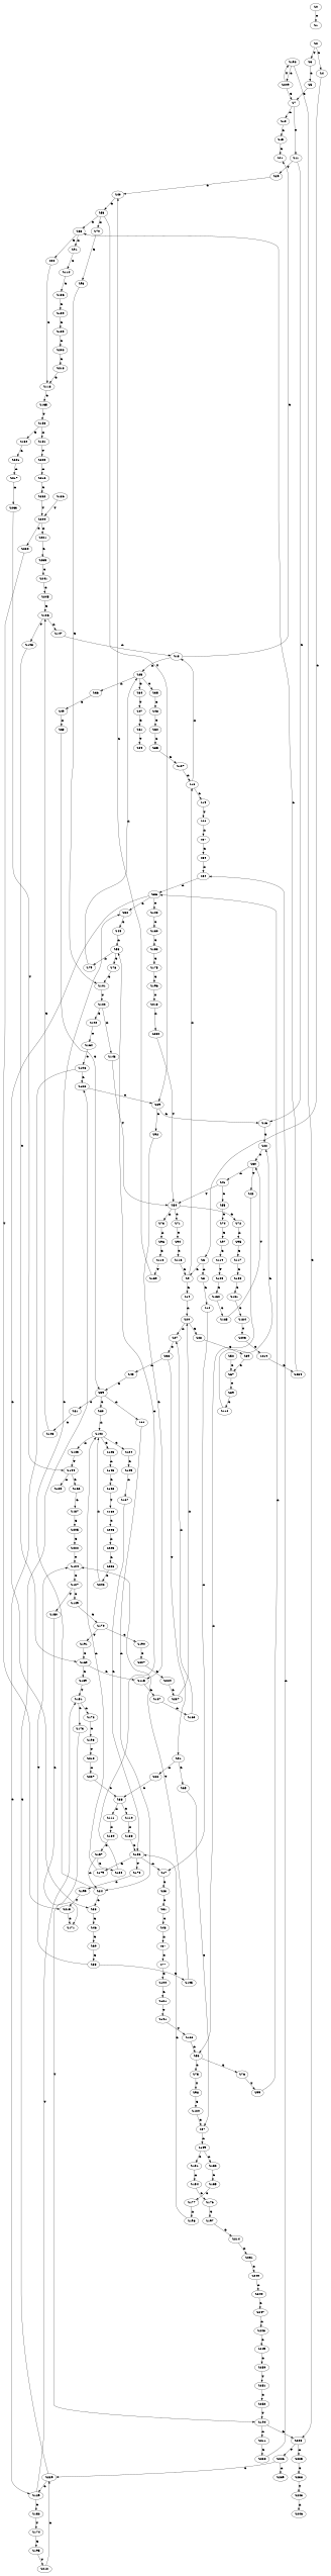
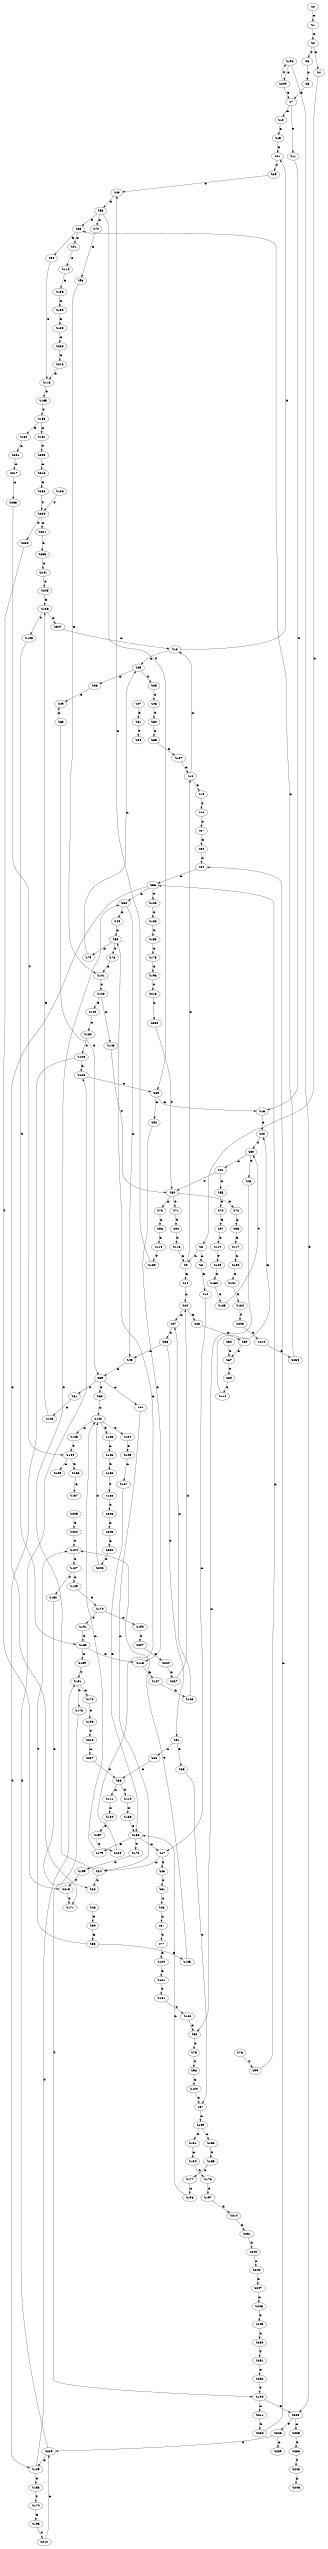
  strict digraph {
    S0
    S1
    S2
    S3
    S4
    S5
    S6
    S7
    S8
    S9
    S10
    S11
    S12
    S13
    S14
    S15
    S16
    S17
    S18
    S19
    S20
    S21
    S22
    S23
    S24
    S25
    S26
    S27
    S28
    S29
    S30
    S31
    S32
    S33
-   S34
    S35
    S36
    S37
    S38
    S39
    S40
    S41
    S42
    S43
    S44
    S45
    S46
    S47
    S48
    S49
    S50
    S51
    S67
    S53
    S54
    S55
    S56
    S57
    S58
    S59
    S60
    S61
    S62
    S63
    S64
    S65
    S66
    S52
    S68
    S69
    S70
    S71
    S72
    S73
    S74
    S75
    S76
    S77
    S78
    S79
    S80
    S81
    S82
    S83
    S84
    S85
    S86
    S87
    S88
    S89
    S90
    S91
    S92
    S93
    S94
    S95
    S96
    S97
    S98
    S99
    S100
    S101
    S102
    S103
    S104
    S105
    S107
    S108
    S109
    S110
    S111
    S112
    S113
    S114
    S115
    S116
    S117
    S118
    S119
    S120
    S121
    S122
    S123
    S124
    S125
    S126
    S127
    S106
    S128
    S129
    S130
    S131
    S132
    S133
    S134
    S135
    S136
    S137
    S138
    S139
    S140
    S141
    S142
    S143
    S144
    S145
    S146
-   S147
+   S147 [label=S347]
    S148
    S149
    S150
    S151
    S152
    S153
    S154
    S155
    S156
    S157
    S158
    S159
    S160
    S161
    S162
    S163
    S164
    S165
    S166
    S167
    S168
    S169
    S170
    S171
    S172
    S173
    S174
    S175
    S176
    S177
    S178
    S179
    S180
    S181
    S182
    S183
    S184
    S185
    S187
    S188
    S189
    S190
    S191
    S193
    S194
    S195
    S196
    S197
    S198
    S199
    S200
    S201
    S202
    S203
    S186
    S204
    S205
    S206
    S207
    S192
    S208
    S209
    S210
    S211
    S212
    S213
    S214
    S215
    S216
    S217
    S218
    S219
    S220
    S221
    S222
    S223
    S224
    S225
    S226
    S227
    S228
    S229
    S230
    S231
    S232
    S233
    S234
    S235
    S236
    S237
    S238
    S239
    S240
    S241
    S242
    S243
    S244
    S245
    S246
    S247
    S248
    S249
    S250
    S251
    S252
    S0 -> S1 [label=T]
+   S1 -> S2 [label=C]
    S2 -> S3 [label=T]
    S2 -> S4 [label=C]
    S3 -> S5 [label=C]
    S4 -> S6 [label=C]
    S5 -> S7 [label=G]
    S6 -> S8 [label=A]
    S6 -> S9 [label=G]
    S7 -> S10 [label=A]
    S7 -> S11 [label=T]
    S8 -> S12 [label=G]
    S9 -> S13 [label=A]
    S9 -> S14 [label=G]
    S10 -> S15 [label=C]
    S11 -> S16 [label=G]
    S12 -> S17 [label=A]
    S13 -> S18 [label=A]
    S13 -> S19 [label=C]
    S14 -> S20 [label=A]
    S15 -> S21 [label=G]
    S16 -> S22 [label=G]
    S17 -> S23 [label=G]
-   S157 -> S24 [label=A]
+   S17 -> S24 [label=A]
    S18 -> S21 [label=G]
    S18 -> S25 [label=A]
    S19 -> S26 [label=T]
    S20 -> S27 [label=A]
    S20 -> S28 [label=G]
-   S11 -> S29 [label=T]
+   S21 -> S29 [label=T]
    S22 -> S30 [label=T]
    S23 -> S31 [label=C]
    S24 -> S32 [label=C]
    S24 -> S33 [label=G]
-   S25 -> S34 [label=G]
    S25 -> S35 [label=C]
    S25 -> S36 [label=A]
    S26 -> S37 [label=A]
    S27 -> S38 [label=C]
    S28 -> S39 [label=G]
    S29 -> S40 [label=C]
    S30 -> S41 [label=A]
    S30 -> S42 [label=T]
    S31 -> S43 [label=C]
    S32 -> S44 [label=G]
-   S33 -> S46 [label=G]
-   S34 -> S47 [label=T]
+   S32 -> S45 [label=A]
    S35 -> S48 [label=C]
    S36 -> S49 [label=C]
    S37 -> S50 [label=G]
    S38 -> S45 [label=A]
    S38 -> S51 [label=T]
    S39 -> S67 [label=C]
    S40 -> S53 [label=G]
    S41 -> S54 [label=T]
    S41 -> S55 [label=C]
    S42 -> S56 [label=A]
    S43 -> S57 [label=A]
    S44 -> S58 [label=A]
    S45 -> S59 [label=G]
    S46 -> S60 [label=G]
    S47 -> S61 [label=G]
    S48 -> S62 [label=C]
-   S49 -> S63 [label=A]
+   S63 -> S49 [label=A]
    S50 -> S64 [label=A]
    S51 -> S65 [label=G]
    S51 -> S66 [label=A]
    S67 -> S89 [label=T]
    S53 -> S68 [label=C]
    S53 -> S69 [label=T]
    S53 -> S70 [label=A]
    S54 -> S71 [label=C]
    S54 -> S72 [label=G]
    S54 -> S73 [label=A]
    S55 -> S74 [label=C]
    S56 -> S75 [label=C]
-   S56 -> S76 [label=G]
    S57 -> S77 [label=C]
    S58 -> S78 [label=G]
    S58 -> S79 [label=A]
    S59 -> S80 [label=G]
    S59 -> S81 [label=C]
    S59 -> S82 [label=A]
    S60 -> S83 [label=G]
    S61 -> S84 [label=T]
    S62 -> S85 [label=C]
    S63 -> S59 [label=G]
    S64 -> S86 [label=A]
    S65 -> S87 [label=C]
    S66 -> S88 [label=C]
    S52 -> S67 [label=G]
    S68 -> S90 [label=G]
    S68 -> S91 [label=A]
    S69 -> S16 [label=G]
    S69 -> S92 [label=C]
    S70 -> S93 [label=G]
    S71 -> S94 [label=C]
    S72 -> S95 [label=A]
    S73 -> S96 [label=A]
    S74 -> S97 [label=G]
    S75 -> S98 [label=T]
    S76 -> S99 [label=T]
    S77 -> S100 [label=G]
    S78 -> S101 [label=G]
    S79 -> S25 [label=A]
    S80 -> S102 [label=A]
    S81 -> S103 [label=C]
    S82 -> S24 [label=A]
    S83 -> S104 [label=T]
    S83 -> S105 [label=G]
    S85 -> S107 [label=G]
    S86 -> S32 [label=C]
    S86 -> S33 [label=G]
    S86 -> S108 [label=T]
    S87 -> S109 [label=A]
    S88 -> S110 [label=C]
    S88 -> S111 [label=A]
    S89 -> S112 [label=G]
    S90 -> S113 [label=G]
    S91 -> S114 [label=C]
    S92 -> S115 [label=G]
    S93 -> S101 [label=G]
    S94 -> S116 [label=C]
    S95 -> S117 [label=G]
    S96 -> S118 [label=G]
    S97 -> S119 [label=G]
    S98 -> S120 [label=G]
    S99 -> S86 [label=A]
    S100 -> S121 [label=G]
    S101 -> S122 [label=T]
    S102 -> S123 [label=A]
    S102 -> S124 [label=C]
    S102 -> S125 [label=G]
    S103 -> S126 [label=G]
    S104 -> S127 [label=C]
    S105 -> S104 [label=T]
    S107 -> S13 [label=A]
    S108 -> S130 [label=C]
    S109 -> S131 [label=G]
    S109 -> S132 [label=A]
    S110 -> S133 [label=A]
    S111 -> S134 [label=A]
    S112 -> S22 [label=G]
    S113 -> S135 [label=C]
    S114 -> S136 [label=G]
    S115 -> S137 [label=G]
    S116 -> S9 [label=G]
    S117 -> S138 [label=C]
    S118 -> S139 [label=T]
    S119 -> S140 [label=T]
    S120 -> S87 [label=C]
    S121 -> S141 [label=T]
    S122 -> S142 [label=G]
    S122 -> S143 [label=A]
    S123 -> S144 [label=T]
    S124 -> S145 [label=C]
    S125 -> S146 [label=A]
    S126 -> S147 [label=A]
    S126 -> S148 [label=T]
    S127 -> S149 [label=C]
    S127 -> S150 [label=T]
    S106 -> S128 [label=G]
    S106 -> S129 [label=C]
    S128 -> S69 [label=T]
    S129 -> S151 [label=T]
    S129 -> S152 [label=C]
    S130 -> S153 [label=G]
    S131 -> S154 [label=A]
    S132 -> S155 [label=C]
    S133 -> S156 [label=G]
    S134 -> S157 [label=C]
    S135 -> S158 [label=T]
    S136 -> S159 [label=C]
    S137 -> S160 [label=A]
    S138 -> S161 [label=G]
    S139 -> S40 [label=C]
    S140 -> S162 [label=G]
    S141 -> S163 [label=T]
    S142 -> S164 [label=T]
    S143 -> S54 [label=T]
    S144 -> S165 [label=A]
    S144 -> S166 [label=G]
    S145 -> S167 [label=A]
    S146 -> S168 [label=G]
    S147 -> S18 [label=A]
    S148 -> S169 [label=C]
    S149 -> S170 [label=G]
    S150 -> S171 [label=C]
    S151 -> S172 [label=A]
    S151 -> S173 [label=C]
    S152 -> S174 [label=T]
    S153 -> S175 [label=G]
    S154 -> S176 [label=C]
    S155 -> S177 [label=C]
    S156 -> S17 [label=A]
    S156 -> S178 [label=T]
    S156 -> S179 [label=G]
    S157 -> S180 [label=G]
    S158 -> S181 [label=A]
    S158 -> S182 [label=G]
    S159 -> S183 [label=G]
    S160 -> S27 [label=A]
    S161 -> S184 [label=G]
    S162 -> S185 [label=G]
    S163 -> S56 [label=A]
    S164 -> S106 [label=C]
    S166 -> S187 [label=G]
    S167 -> S156 [label=G]
    S168 -> S188 [label=T]
    S169 -> S115 [label=G]
    S169 -> S189 [label=C]
    S170 -> S190 [label=C]
    S170 -> S191 [label=T]
    S172 -> S193 [label=C]
    S173 -> S194 [label=T]
    S174 -> S195 [label=G]
    S175 -> S196 [label=G]
    S176 -> S197 [label=G]
    S177 -> S198 [label=A]
    S178 -> S199 [label=C]
    S179 -> S102 [label=A]
    S180 -> S58 [label=A]
    S181 -> S200 [label=T]
    S182 -> S201 [label=G]
    S183 -> S202 [label=C]
    S184 -> S203 [label=T]
    S185 -> S30 [label=T]
-   S187 -> S205 [label=G]
    S188 -> S206 [label=C]
    S189 -> S151 [label=T]
    S190 -> S207 [label=C]
    S191 -> S169 [label=C]
    S193 -> S210 [label=T]
    S194 -> S208 [label=G]
    S194 -> S211 [label=A]
    S195 -> S212 [label=T]
    S196 -> S213 [label=T]
    S197 -> S214 [label=G]
    S198 -> S156 [label=G]
    S199 -> S215 [label=T]
    S200 -> S216 [label=A]
    S201 -> S217 [label=A]
    S202 -> S218 [label=G]
    S203 -> S219 [label=C]
    S186 -> S204 [label=T]
    S204 -> S220 [label=C]
    S204 -> S221 [label=A]
    S205 -> S222 [label=G]
    S206 -> S223 [label=A]
    S207 -> S224 [label=G]
    S192 -> S208 [label=G]
    S192 -> S209 [label=C]
    S208 -> S225 [label=A]
    S208 -> S226 [label=T]
    S209 -> S7 [label=G]
    S209 -> S192 [label=T]
    S210 -> S227 [label=A]
    S211 -> S228 [label=G]
    S212 -> S229 [label=C]
    S213 -> S230 [label=A]
    S214 -> S231 [label=A]
    S215 -> S171 [label=C]
    S216 -> S232 [label=G]
    S217 -> S233 [label=A]
    S218 -> S113 [label=G]
    S219 -> S234 [label=G]
    S220 -> S215 [label=T]
    S221 -> S235 [label=G]
    S222 -> S104 [label=T]
    S223 -> S236 [label=G]
    S224 -> S237 [label=G]
    S225 -> S238 [label=G]
    S226 -> S229 [label=C]
    S226 -> S239 [label=A]
    S227 -> S88 [label=C]
    S228 -> S64 [label=A]
    S229 -> S128 [label=G]
    S229 -> S129 [label=C]
    S230 -> S54 [label=T]
    S231 -> S240 [label=C]
    S232 -> S204 [label=T]
    S233 -> S144 [label=T]
    S234 -> S68 [label=C]
    S235 -> S241 [label=C]
    S236 -> S242 [label=G]
    S237 -> S20 [label=A]
    S238 -> S243 [label=T]
    S240 -> S244 [label=A]
    S241 -> S245 [label=C]
    S242 -> S102 [label=A]
    S243 -> S246 [label=A]
    S244 -> S247 [label=C]
    S245 -> S126 [label=G]
    S247 -> S248 [label=A]
    S248 -> S249 [label=C]
    S249 -> S250 [label=C]
    S250 -> S251 [label=T]
    S251 -> S252 [label=C]
    S252 -> S194 [label=T]
  }
